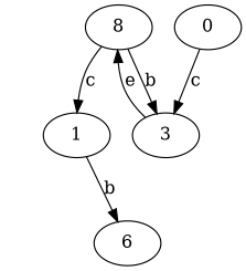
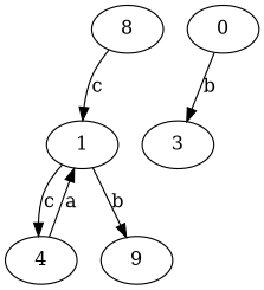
  strict digraph {
    1
-   6
+   4
+   6 [label=9]
    0
    3
    8
+   1 -> 4 [label=c]
    1 -> 6 [label=b]
-   0 -> 3 [label=c]
-   3 -> 8 [label=e]
+   4 -> 1 [label=a]
+   0 -> 3 [label=b]
    8 -> 1 [label=c]
-   8 -> 3 [label=b]
  }
